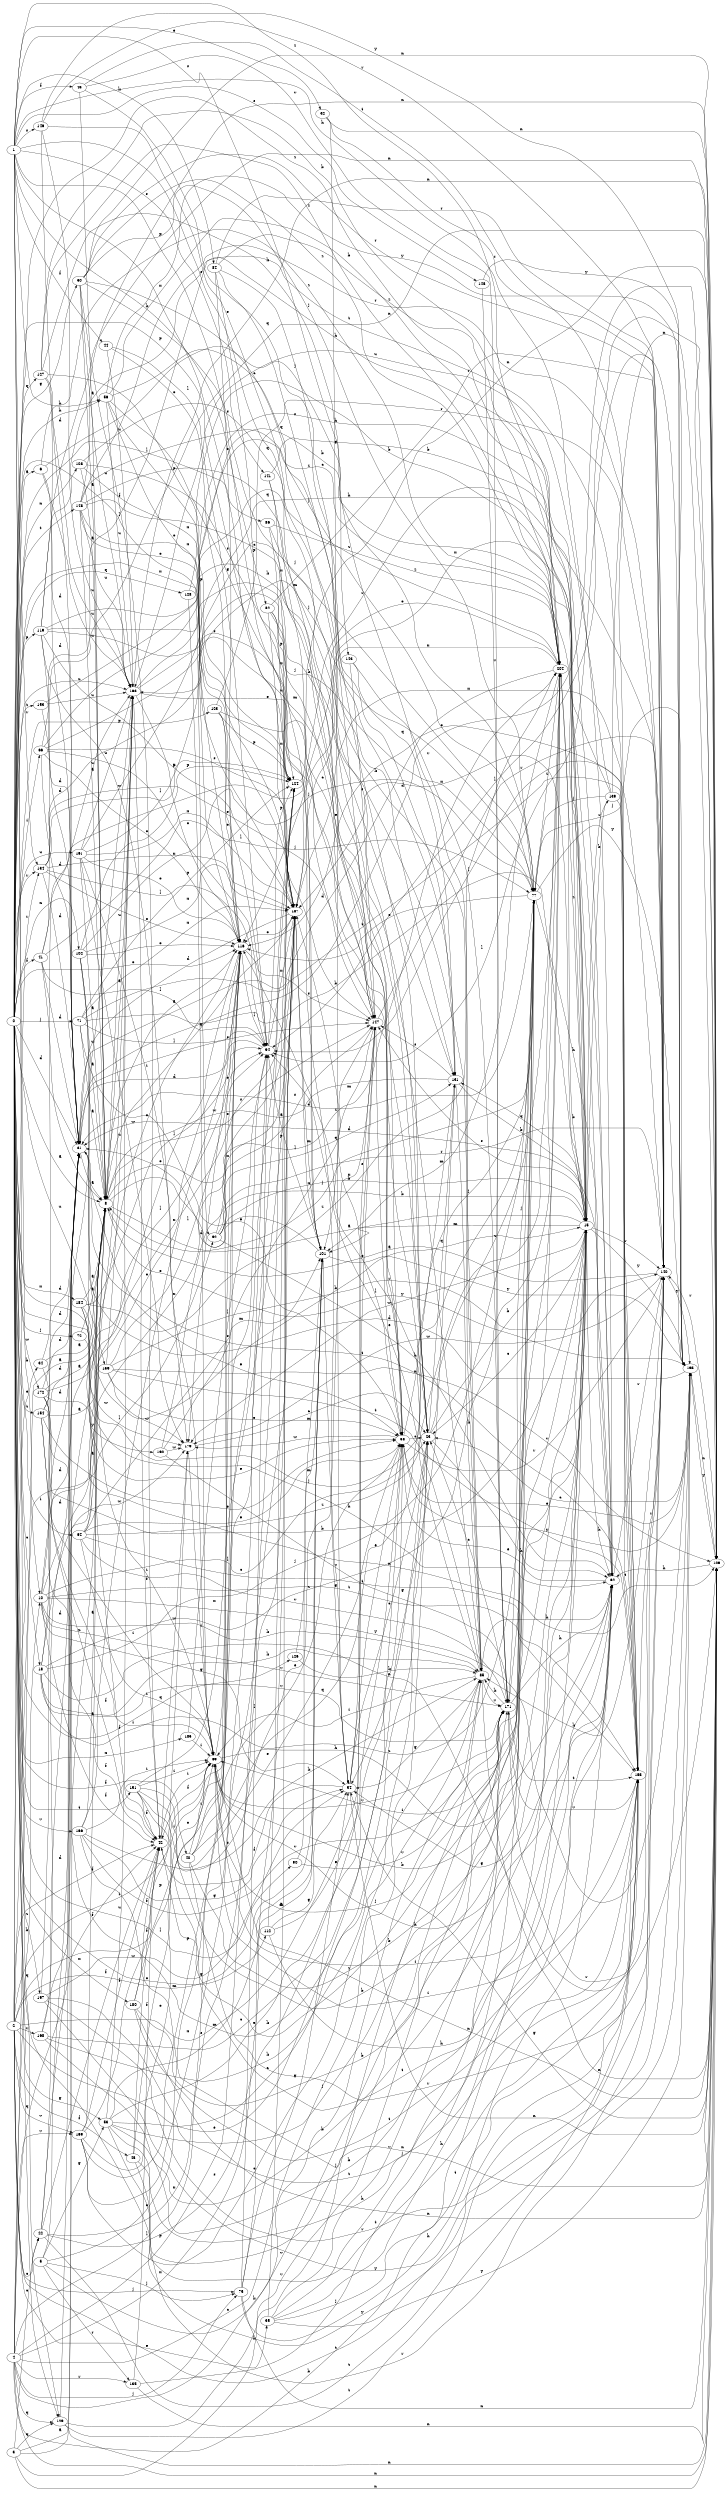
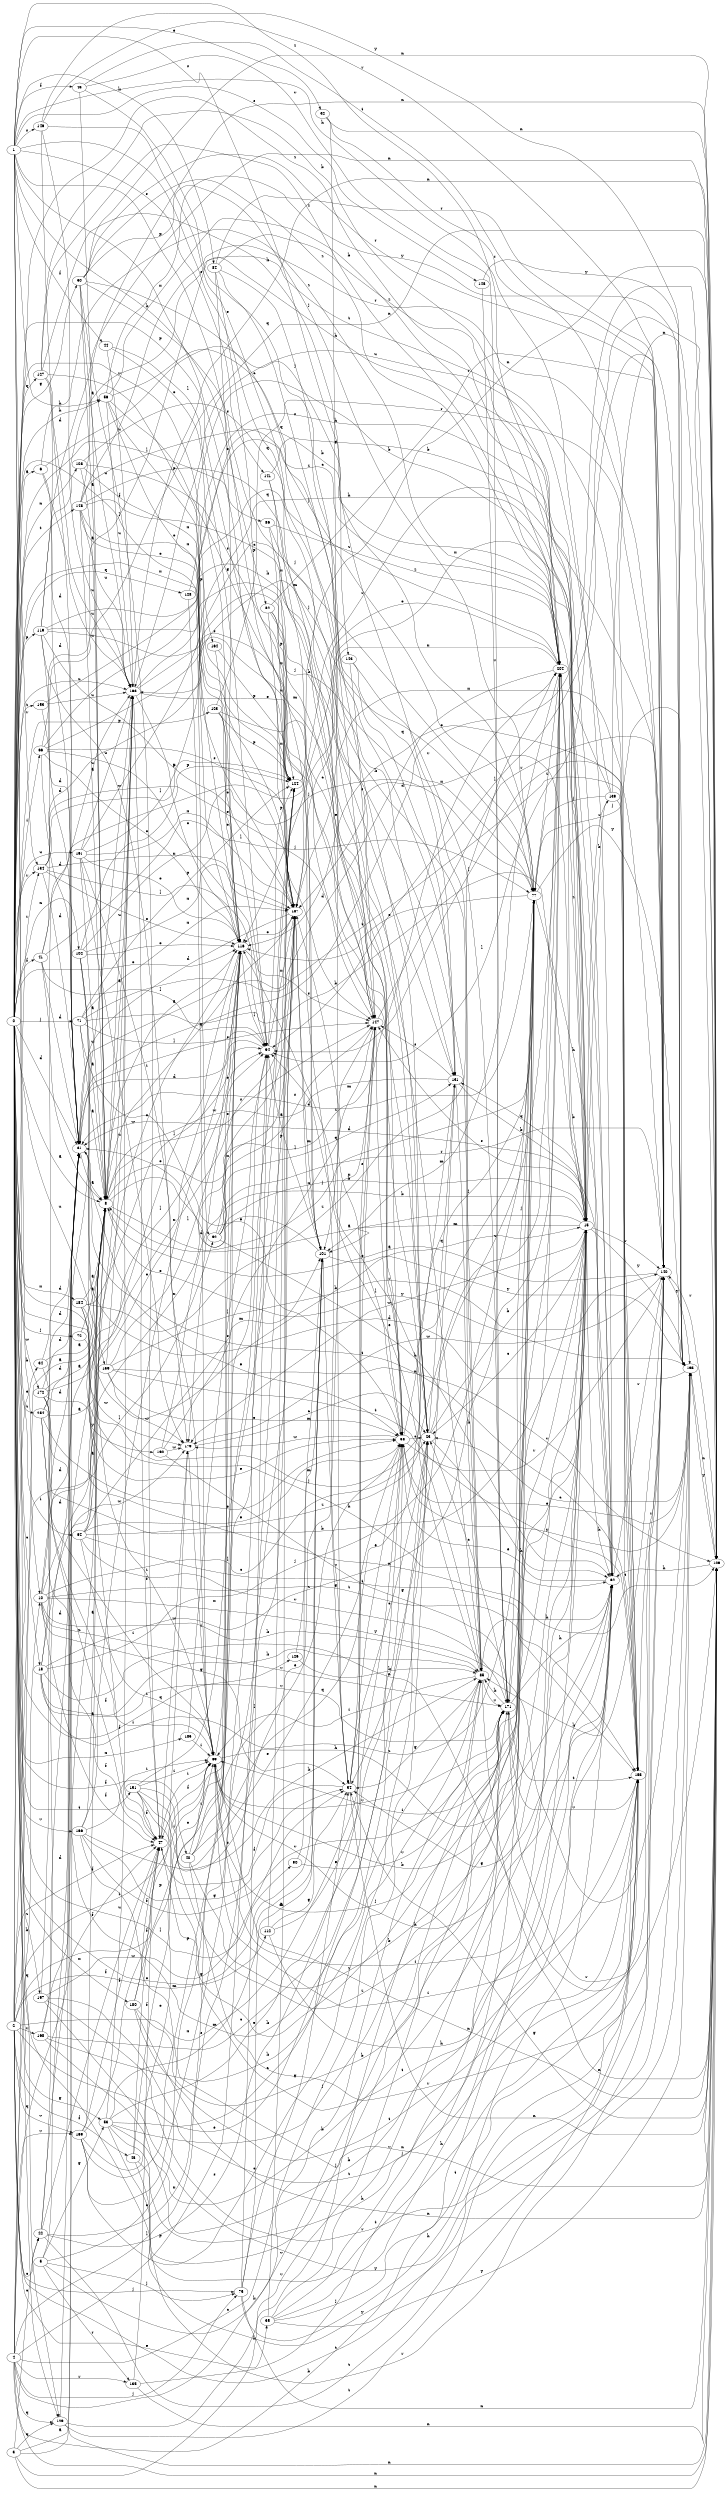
  strict digraph {
    rankdir=LR
    0
    6
    8
    18
    31
    40
    41
    50
    53
    56
    64
    66
    71
    72
    86
    90
    92
    102
    108
    112
    116
    119
    123
    124
    126
    127
    128
    129
    134
    148
    151
    153
-   154
+   154 [label=254]
    159
    161
    163
+   164
    166
    172
    179
    180
    184
    185
    187
    190
    195
    197
    n48 [label=204]
    77
    147
    15
    62
    85
    109
    171
    38
    155
    69
    94
    131
    140
-   47 [label=42]
+   47
    23
    101
    54
    1
    10
    32
    43
    44
    82
    84
    141
    143
    145
    146
    2
    22
    34
    35
    45
    75
    168
    169
    3
    4
    135
    139
    5
    0 -> 6 [label=a]
    0 -> 8 [label=a]
    0 -> 18 [label=c]
    0 -> 31 [label=d]
    0 -> 40 [label=f]
    0 -> 41 [label=f]
    0 -> 50 [label=g]
    0 -> 53 [label=g]
    0 -> 56 [label=h]
    0 -> 64 [label=i]
    0 -> 66 [label=i]
    0 -> 71 [label=j]
    0 -> 72 [label=j]
    0 -> 86 [label=l]
    0 -> 90 [label=l]
    0 -> 92 [label=l]
    0 -> 102 [label=n]
    0 -> 108 [label=n]
    0 -> 112 [label=o]
    0 -> 116 [label=o]
    0 -> 119 [label=p]
    0 -> 123 [label=p]
    0 -> 124 [label=p]
    0 -> 126 [label=q]
    0 -> 127 [label=q]
    0 -> 128 [label=q]
    0 -> 129 [label=q]
    0 -> 134 [label=r]
    0 -> 148 [label=t]
    0 -> 151 [label=t]
    0 -> 153 [label=t]
    0 -> 154 [label=t]
    0 -> 159 [label=u]
    0 -> 161 [label=u]
    0 -> 163 [label=u]
+   0 -> 164 [label=v]
    0 -> 166 [label=v]
    0 -> 172 [label=w]
    0 -> 179 [label=w]
    0 -> 180 [label=x]
    0 -> 184 [label=x]
    0 -> 185 [label=x]
    0 -> 187 [label=x]
    0 -> 190 [label=y]
    0 -> 195 [label=y]
    0 -> 197 [label=z]
    0 -> n48 [label=z]
    6 -> 31 [label=d]
    6 -> 163 [label=u]
    6 -> n48 [label=z]
    6 -> 77 [label=j]
    8 -> 163 [label=u]
    8 -> 187 [label=x]
    8 -> 195 [label=y]
    8 -> n48 [label=z]
    8 -> 77 [label=j]
    8 -> 147 [label=s]
    8 -> 15 [label=b]
    18 -> 31 [label=d]
    18 -> 179 [label=w]
    18 -> n48 [label=z]
    18 -> 77 [label=j]
    18 -> 62 [label=h]
    18 -> 85 [label=k]
    18 -> 109 [label=n]
    18 -> 171 [label=v]
    31 -> 8 [label=a]
    31 -> 147 [label=s]
    31 -> 38 [label=e]
    31 -> 155 [label=t]
    40 -> 15 [label=b]
    40 -> 38 [label=e]
    40 -> 69 [label=i]
    40 -> 94 [label=l]
    40 -> 131 [label=q]
    40 -> 140 [label=r]
    41 -> 8 [label=a]
    41 -> 31 [label=d]
    41 -> 124 [label=p]
    41 -> 77 [label=j]
    41 -> 94 [label=l]
    41 -> 140 [label=r]
    50 -> 8 [label=a]
    50 -> 163 [label=u]
    50 -> n48 [label=z]
    50 -> 77 [label=j]
    50 -> 147 [label=s]
    50 -> 109 [label=n]
    50 -> 140 [label=r]
    50 -> 47 [label=f]
    50 -> 23 [label=c]
    53 -> 163 [label=u]
    53 -> 77 [label=j]
    53 -> 15 [label=b]
    53 -> 62 [label=h]
    53 -> 38 [label=e]
    53 -> 155 [label=t]
    53 -> 23 [label=c]
    53 -> 101 [label=m]
    56 -> 116 [label=o]
    56 -> 124 [label=p]
    56 -> 163 [label=u]
    56 -> 195 [label=y]
    56 -> 15 [label=b]
    56 -> 131 [label=q]
    56 -> 54 [label=g]
    64 -> 8 [label=a]
    64 -> 116 [label=o]
    64 -> n48 [label=z]
    64 -> 147 [label=s]
    64 -> 171 [label=v]
    64 -> 38 [label=e]
    64 -> 155 [label=t]
    64 -> 69 [label=i]
    66 -> 31 [label=d]
    66 -> 116 [label=o]
    66 -> 77 [label=j]
    66 -> 147 [label=s]
    66 -> 15 [label=b]
    66 -> 155 [label=t]
    66 -> 94 [label=l]
    71 -> 8 [label=a]
    71 -> 124 [label=p]
    71 -> 187 [label=x]
    71 -> 15 [label=b]
    71 -> 38 [label=e]
    71 -> 155 [label=t]
    71 -> 94 [label=l]
    72 -> 8 [label=a]
    72 -> 38 [label=e]
    86 -> 187 [label=x]
    86 -> n48 [label=z]
    86 -> 85 [label=k]
    90 -> 171 [label=v]
    90 -> 101 [label=m]
    92 -> 116 [label=o]
    92 -> 147 [label=s]
    92 -> 15 [label=b]
    92 -> 62 [label=h]
    92 -> 131 [label=q]
    92 -> 140 [label=r]
    102 -> 8 [label=a]
    102 -> 116 [label=o]
    102 -> 124 [label=p]
    102 -> 187 [label=x]
    102 -> 77 [label=j]
    102 -> 69 [label=i]
    102 -> 47 [label=f]
    108 -> 8 [label=a]
    108 -> 187 [label=x]
    108 -> 147 [label=s]
    108 -> 131 [label=q]
    112 -> 124 [label=p]
    112 -> 62 [label=h]
    112 -> 38 [label=e]
    112 -> 54 [label=g]
    116 -> 8 [label=a]
    116 -> 179 [label=w]
    116 -> 147 [label=s]
    116 -> 94 [label=l]
    119 -> 31 [label=d]
    119 -> 179 [label=w]
    119 -> 187 [label=x]
    119 -> n48 [label=z]
    119 -> 147 [label=s]
    119 -> 62 [label=h]
    119 -> 85 [label=k]
    119 -> 109 [label=n]
    123 -> 116 [label=o]
    123 -> 124 [label=p]
    123 -> 94 [label=l]
    123 -> 140 [label=r]
    123 -> 23 [label=c]
    124 -> 109 [label=n]
    126 -> 85 [label=k]
    126 -> 101 [label=m]
    127 -> 31 [label=d]
    127 -> 124 [label=p]
    127 -> 163 [label=u]
    127 -> n48 [label=z]
    127 -> 15 [label=b]
    127 -> 85 [label=k]
    128 -> 15 [label=b]
    128 -> 69 [label=i]
    129 -> 8 [label=a]
    129 -> 109 [label=n]
    129 -> 171 [label=v]
    129 -> 155 [label=t]
    134 -> 31 [label=d]
    134 -> 116 [label=o]
    134 -> 187 [label=x]
    134 -> 77 [label=j]
    134 -> 109 [label=n]
    134 -> 38 [label=e]
    134 -> 94 [label=l]
    148 -> 8 [label=a]
    148 -> 116 [label=o]
    148 -> 163 [label=u]
    148 -> 187 [label=x]
    148 -> 77 [label=j]
    148 -> 109 [label=n]
    148 -> 131 [label=q]
    148 -> 140 [label=r]
    148 -> 23 [label=c]
    151 -> 187 [label=x]
    151 -> n48 [label=z]
-   151 -> 15 [label=b]
+   151 -> 15 [label=z]
    151 -> 85 [label=k]
    151 -> 38 [label=e]
    151 -> 69 [label=i]
    151 -> 47 [label=f]
    153 -> 31 [label=d]
    153 -> 163 [label=u]
    153 -> 62 [label=h]
    154 -> 31 [label=d]
    154 -> 163 [label=u]
    154 -> 187 [label=x]
    154 -> 38 [label=e]
    154 -> 69 [label=i]
    154 -> 47 [label=f]
    159 -> 163 [label=u]
    159 -> 179 [label=w]
    159 -> 109 [label=n]
    159 -> 38 [label=e]
    159 -> 155 [label=t]
    159 -> 94 [label=l]
    159 -> 140 [label=r]
    161 -> 8 [label=a]
    161 -> 116 [label=o]
    161 -> 163 [label=u]
    161 -> 179 [label=w]
    161 -> 187 [label=x]
    161 -> 77 [label=j]
    161 -> 62 [label=h]
    161 -> 69 [label=i]
    163 -> 8 [label=a]
    163 -> 116 [label=o]
    163 -> n48 [label=z]
    163 -> 85 [label=k]
    163 -> 109 [label=n]
    163 -> 38 [label=e]
    163 -> 47 [label=f]
+   164 -> 116 [label=o]
+   164 -> 124 [label=p]
    166 -> 8 [label=a]
    166 -> 116 [label=o]
    166 -> 147 [label=s]
    166 -> 109 [label=n]
    166 -> 171 [label=v]
    166 -> 69 [label=i]
    166 -> 54 [label=g]
    172 -> 31 [label=d]
    172 -> 116 [label=o]
    172 -> 15 [label=b]
    172 -> 109 [label=n]
    172 -> 69 [label=i]
    172 -> 94 [label=l]
    172 -> 47 [label=f]
    179 -> 69 [label=i]
    179 -> 23 [label=c]
    180 -> 15 [label=b]
    180 -> 109 [label=n]
    180 -> 155 [label=t]
    180 -> 69 [label=i]
    180 -> 47 [label=f]
    184 -> 8 [label=a]
    184 -> n48 [label=z]
    184 -> 77 [label=j]
    184 -> 15 [label=b]
    184 -> 62 [label=h]
    184 -> 94 [label=l]
    185 -> 69 [label=i]
    185 -> 94 [label=l]
    187 -> 31 [label=d]
    187 -> 116 [label=o]
    187 -> 101 [label=m]
    190 -> 179 [label=w]
    190 -> 187 [label=x]
    190 -> 171 [label=v]
    190 -> 101 [label=m]
    195 -> 31 [label=d]
    195 -> 77 [label=j]
    195 -> 109 [label=n]
    195 -> 38 [label=e]
    195 -> 94 [label=l]
    195 -> 23 [label=c]
    197 -> 31 [label=d]
    197 -> 195 [label=y]
    197 -> 155 [label=t]
    197 -> 140 [label=r]
    197 -> 54 [label=g]
    n48 -> 31 [label=d]
    n48 -> 116 [label=o]
    n48 -> 187 [label=x]
    n48 -> 15 [label=b]
    n48 -> 101 [label=m]
    77 -> 31 [label=d]
    77 -> 116 [label=o]
    77 -> 195 [label=y]
    77 -> n48 [label=z]
    77 -> 62 [label=h]
    147 -> 38 [label=e]
    147 -> 140 [label=r]
    147 -> 101 [label=m]
    15 -> 8 [label=a]
    15 -> 179 [label=w]
    15 -> 187 [label=x]
    15 -> 195 [label=y]
    15 -> n48 [label=z]
    15 -> 147 [label=s]
    15 -> 62 [label=h]
    15 -> 171 [label=v]
    15 -> 69 [label=i]
    15 -> 131 [label=q]
    15 -> 140 [label=r]
    15 -> 23 [label=c]
    15 -> 101 [label=m]
    15 -> 139 [label=r]
    62 -> 31 [label=d]
    62 -> 38 [label=e]
    62 -> 69 [label=i]
    62 -> 140 [label=r]
    62 -> 54 [label=g]
    85 -> 116 [label=o]
    85 -> 62 [label=h]
    85 -> 109 [label=n]
    85 -> 171 [label=v]
    85 -> 69 [label=i]
    85 -> 94 [label=l]
    85 -> 54 [label=g]
    109 -> 31 [label=d]
    109 -> 195 [label=y]
    109 -> 62 [label=h]
    109 -> 94 [label=l]
    109 -> 140 [label=r]
    109 -> 54 [label=g]
    171 -> 77 [label=j]
    171 -> 62 [label=h]
    171 -> 85 [label=k]
    171 -> 155 [label=t]
    171 -> 140 [label=r]
    171 -> 23 [label=c]
    38 -> 179 [label=w]
    38 -> 187 [label=x]
    38 -> 195 [label=y]
    38 -> 77 [label=j]
    38 -> 140 [label=r]
    38 -> 23 [label=c]
    155 -> 116 [label=o]
    155 -> 187 [label=x]
    155 -> 171 [label=v]
    155 -> 69 [label=i]
    155 -> 140 [label=r]
    69 -> 116 [label=o]
    69 -> n48 [label=z]
    69 -> 77 [label=j]
    69 -> 15 [label=b]
    69 -> 62 [label=h]
    69 -> 109 [label=n]
    69 -> 171 [label=v]
    69 -> 47 [label=f]
    94 -> 31 [label=d]
    94 -> 124 [label=p]
    94 -> 187 [label=x]
    131 -> 8 [label=a]
    131 -> 147 [label=s]
    131 -> 15 [label=b]
    131 -> 85 [label=k]
    131 -> 54 [label=g]
    140 -> 8 [label=a]
    140 -> 179 [label=w]
    140 -> 195 [label=y]
    140 -> 85 [label=k]
    140 -> 94 [label=l]
    47 -> 179 [label=w]
    47 -> 155 [label=t]
    47 -> 69 [label=i]
    23 -> 163 [label=u]
    23 -> n48 [label=z]
    23 -> 15 [label=b]
    23 -> 62 [label=h]
    23 -> 131 [label=q]
    101 -> 31 [label=d]
    101 -> 187 [label=x]
    101 -> 195 [label=y]
    101 -> 94 [label=l]
    101 -> 54 [label=g]
    54 -> 147 [label=s]
    54 -> 109 [label=n]
    54 -> 38 [label=e]
    54 -> 47 [label=f]
    54 -> 23 [label=c]
    1 -> 56 [label=h]
    1 -> 124 [label=p]
    1 -> 129 [label=q]
    1 -> 134 [label=r]
    1 -> 187 [label=x]
    1 -> n48 [label=z]
    1 -> 147 [label=s]
    1 -> 62 [label=h]
    1 -> 10 [label=b]
    1 -> 32 [label=e]
    1 -> 43 [label=f]
    1 -> 44 [label=f]
    1 -> 82 [label=k]
    1 -> 84 [label=k]
    1 -> 141 [label=s]
    1 -> 143 [label=s]
    1 -> 145 [label=s]
    1 -> 146 [label=s]
    10 -> 31 [label=d]
    10 -> 116 [label=o]
    10 -> 187 [label=x]
    10 -> 195 [label=y]
    10 -> 85 [label=k]
    10 -> 171 [label=v]
    10 -> 155 [label=t]
    10 -> 47 [label=f]
    10 -> 23 [label=c]
    10 -> 54 [label=g]
    32 -> 109 [label=n]
    32 -> 140 [label=r]
    32 -> 54 [label=g]
    43 -> 8 [label=a]
    43 -> 171 [label=v]
    43 -> 155 [label=t]
    43 -> 131 [label=q]
    44 -> 116 [label=o]
    44 -> 163 [label=u]
    44 -> 94 [label=l]
    82 -> 124 [label=p]
    82 -> 187 [label=x]
    82 -> 38 [label=e]
    82 -> 140 [label=r]
    82 -> 101 [label=m]
    84 -> 116 [label=o]
    84 -> 124 [label=p]
    84 -> n48 [label=z]
    84 -> 147 [label=s]
    84 -> 140 [label=r]
    84 -> 23 [label=c]
    141 -> 187 [label=x]
    141 -> 15 [label=b]
    141 -> 101 [label=m]
    143 -> 147 [label=s]
    143 -> 171 [label=v]
    143 -> 131 [label=q]
    145 -> 195 [label=y]
    145 -> 171 [label=v]
    146 -> 31 [label=d]
    146 -> 163 [label=u]
    146 -> 195 [label=y]
    146 -> 38 [label=e]
    146 -> 140 [label=r]
    2 -> 92 [label=l]
    2 -> 124 [label=p]
    2 -> 134 [label=r]
    2 -> 147 [label=s]
    2 -> 38 [label=e]
    2 -> 155 [label=t]
    2 -> 69 [label=i]
    2 -> 47 [label=f]
    2 -> 101 [label=m]
    2 -> 22 [label=c]
    2 -> 34 [label=e]
    2 -> 35 [label=e]
    2 -> 45 [label=f]
    2 -> 75 [label=j]
    2 -> 168 [label=v]
    2 -> 169 [label=v]
    22 -> 8 [label=a]
    22 -> 31 [label=d]
    22 -> 187 [label=x]
    22 -> 147 [label=s]
    22 -> 155 [label=t]
    22 -> 47 [label=f]
    34 -> 8 [label=a]
    34 -> 31 [label=d]
    34 -> 85 [label=k]
    35 -> 124 [label=p]
    35 -> 195 [label=y]
    35 -> 77 [label=j]
    35 -> 62 [label=h]
    35 -> 171 [label=v]
    35 -> 155 [label=t]
    45 -> 116 [label=o]
    45 -> 77 [label=j]
    45 -> 140 [label=r]
    45 -> 47 [label=f]
    75 -> 62 [label=h]
    75 -> 109 [label=n]
    75 -> 94 [label=l]
    75 -> 101 [label=m]
    75 -> 54 [label=g]
    168 -> 31 [label=d]
    168 -> 163 [label=u]
    168 -> 15 [label=b]
    168 -> 85 [label=k]
    168 -> 23 [label=c]
    169 -> 8 [label=a]
    169 -> 116 [label=o]
    169 -> 124 [label=p]
    169 -> 179 [label=w]
    169 -> 187 [label=x]
    169 -> 47 [label=f]
    169 -> 23 [label=c]
    3 -> 8 [label=a]
    3 -> 129 [label=q]
    3 -> 163 [label=u]
    3 -> 85 [label=k]
    3 -> 109 [label=n]
    3 -> 22 [label=c]
    4 -> 8 [label=a]
    4 -> 124 [label=p]
    4 -> 129 [label=q]
-   4 -> 187 [label=x]
    4 -> 15 [label=b]
    4 -> 85 [label=k]
    4 -> 109 [label=n]
    4 -> 94 [label=l]
    4 -> 47 [label=f]
    4 -> 23 [label=c]
    4 -> 10 [label=b]
    4 -> 75 [label=j]
    4 -> 169 [label=v]
    4 -> 135 [label=r]
    135 -> 77 [label=j]
    135 -> 109 [label=n]
    135 -> 47 [label=f]
    139 -> 163 [label=u]
    139 -> 187 [label=x]
    139 -> 77 [label=j]
    139 -> 15 [label=b]
    139 -> 109 [label=n]
    139 -> 155 [label=t]
    5 -> 31 [label=d]
    5 -> 53 [label=g]
    5 -> 116 [label=o]
    5 -> 171 [label=v]
    5 -> 75 [label=j]
    5 -> 135 [label=r]
  }
